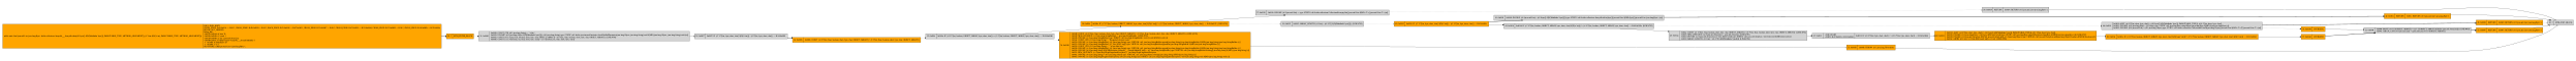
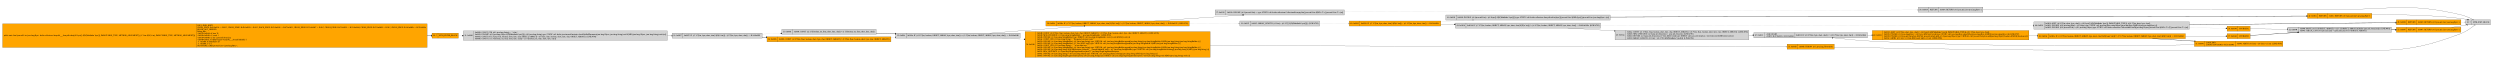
  digraph {
    fontname="Liberation Serif"
    rankdir=LR
    node [fillcolor=orange fontname="Liberation Serif" shape=record style=filled]
    edge [arrowhead=tee fontname="Liberation Serif" style=solid]
    n1 [label="{29\:\ ?|MTH_ENTER_BLOCK\l}"]
    n2 [fillcolor=lightgrey label="{31\:\ 0x0000|0x0000: CONST_STR  (r0 I:java.lang.String) =  \"\<this\>\" \l0x0002: INVOKE  (r6 I:java.lang.Object A[D('$this$take' byte[])]), (r0 I:java.lang.String) type: STATIC call: kotlin.jvm.internal.Intrinsics.checkNotNullParameter(java.lang.Object, java.lang.String):void A[MD:(java.lang.Object, java.lang.String):void (m)]\l0x0005: CONST  (r0 I:??[int, float, boolean, short, byte, char, OBJECT, ARRAY]) = (0 ??[int, float, boolean, short, byte, char, OBJECT, ARRAY])  (LINE:4790)\l0x0006: CONST  (r1 I:??[boolean, int, float, short, byte, char]) = (1 ??[boolean, int, float, short, byte, char]) \l}"]
    n3 [fillcolor=lightgrey label="{32\:\ 0x0007|0x0007: IF  (r7 I:??[int, byte, short, char] A[D('n' int)]) \< (0 ??[int, byte, short, char])  \-\> B:34:0x000b \l}"]
+   n4 [fillcolor=lightgrey label="{33\:\ 0x0009|0x0009: CONST  (r2 I:??[boolean, int, float, short, byte, char]) = (1 ??[boolean, int, float, short, byte, char]) \l}"]
    n5 [label="{34\:\ 0x000b|0x000b: CONST  (r2 I:??[int, float, boolean, short, byte, char, OBJECT, ARRAY]) = (0 ??[int, float, boolean, short, byte, char, OBJECT, ARRAY]) \l}"]
    n6 [fillcolor=lightgrey label="{35\:\ 0x000c|0x000c: IF  (r2 I:??[int, boolean, OBJECT, ARRAY, byte, short, char]) == (0 ??[int, boolean, OBJECT, ARRAY, byte, short, char])  \-\> B:54:0x0048 \l}"]
    n7 [label="{36\:\ 0x000e|0x000e: IF  (r7 I:??[int, boolean, OBJECT, ARRAY, byte, short, char] A[D('n' int)]) != (0 ??[int, boolean, OBJECT, ARRAY, byte, short, char])  \-\> B:39:0x0015  (LINE:4791)\l}"]
    n8 [label="{54\:\ 0x0048|0x0048: CONST  (r0 I:??[int, float, boolean, short, byte, char, OBJECT, ARRAY]) = (0 ??[int, float, boolean, short, byte, char, OBJECT, ARRAY])  (LINE:24725)\l0x0049: NEW_INSTANCE  (r1 I:java.lang.StringBuilder) =  java.lang.StringBuilder  (LINE:4790)\l0x004b: INVOKE  (r1 I:java.lang.StringBuilder) type: DIRECT call: java.lang.StringBuilder.\<init\>():void A[MD:():void (c)]\l0x004e: CONST_STR  (r2 I:java.lang.String) =  \"Requested element count \" \l0x0050: INVOKE  (r1 I:java.lang.StringBuilder), (r2 I:java.lang.String) type: VIRTUAL call: java.lang.StringBuilder.append(java.lang.String):java.lang.StringBuilder A[MD:(java.lang.String):java.lang.StringBuilder (c)]\l0x0053: INVOKE  (r1 I:java.lang.StringBuilder), (r7 I:int A[D('n' int)]) type: VIRTUAL call: java.lang.StringBuilder.append(int):java.lang.StringBuilder A[MD:(int):java.lang.StringBuilder (c)]\l0x0056: CONST_STR  (r2 I:java.lang.String) =  \" is less than zero.\" \l0x0058: INVOKE  (r1 I:java.lang.StringBuilder), (r2 I:java.lang.String) type: VIRTUAL call: java.lang.StringBuilder.append(java.lang.String):java.lang.StringBuilder A[MD:(java.lang.String):java.lang.StringBuilder (c)]\l0x005b: INVOKE  (r0 I:java.lang.String A[D('$i$a$\-require\-ArraysKt___ArraysKt$take$2' int)]) = (r1 I:java.lang.StringBuilder) type: VIRTUAL call: java.lang.StringBuilder.toString():java.lang.String A[MD:():java.lang.String (c)]\l0x005f: NEW_INSTANCE  (r1 I:java.lang.IllegalArgumentException) =  java.lang.IllegalArgumentException \l0x0061: INVOKE  (r0 I:java.lang.String) = (r0 I:java.lang.Object) type: VIRTUAL call: java.lang.Object.toString():java.lang.String A[MD:():java.lang.String (c)]\l0x0065: INVOKE  (r1 I:java.lang.IllegalArgumentException), (r0 I:java.lang.String) type: DIRECT call: java.lang.IllegalArgumentException.\<init\>(java.lang.String):void A[MD:(java.lang.String):void (c)]\l}"]
    n9 [fillcolor=lightgrey label="{37\:\ 0x0010|0x0010: INVOKE  (r0 I:java.util.List) =  type: STATIC call: kotlin.collections.CollectionsKt.emptyList():java.util.List A[MD:\<T\>:():java.util.List\<T\> (m)]\l}"]
    n10 [fillcolor=lightgrey label="{39\:\ 0x0015|0x0015: ARRAY_LENGTH  (r2 I:int) = (r6 I:??[] A[D('$this$take' byte[])])  (LINE:4792)\l}"]
    n11 [label="{55\:\ 0x0068|0x0068: THROW  (r1 I:java.lang.Throwable) \l}"]
    n12 [fillcolor=lightgrey label="{38\:\ 0x0014|RETURN\l|0x0014: RETURN  (r0 I:java.util.List\<java.lang.Byte\>) \l}"]
    n13 [label="{40\:\ 0x0016|0x0016: IF  (r7 I:??[int, byte, short, char] A[D('n' int)]) \< (r2 I:??[int, byte, short, char])  \-\> B:43:0x001d \l}"]
    n14 [fillcolor=lightgrey label="{30\:\ ?|MTH_EXIT_BLOCK\l}"]
    n15 [fillcolor=lightgrey label="{41\:\ 0x0018|0x0018: INVOKE  (r0 I:java.util.List) = (r6 I:byte[] A[D('$this$take' byte[])]) type: STATIC call: kotlin.collections.ArraysKt.toList(byte[]):java.util.List A[MD:(byte[]):java.util.List\<java.lang.Byte\> (m)]\l}"]
    n16 [fillcolor=lightgrey label="{43\:\ 0x001d|0x001d: IF  (r7 I:??[int, boolean, OBJECT, ARRAY, byte, short, char] A[D('n' int)]) != (r1 I:??[int, boolean, OBJECT, ARRAY, byte, short, char])  \-\> B:46:0x002a  (LINE:4793)\l}"]
    n17 [label="{42\:\ 0x001c|RETURN\l|0x001c: RETURN  (r0 I:java.util.List\<java.lang.Byte\>) \l}"]
    n18 [fillcolor=lightgrey label="{44\:\ 0x001f|0x001f: AGET  (r0 I:??[int, short, byte, char]) = (r6 I:byte[] A[D('$this$take' byte[]), IMMUTABLE_TYPE]), (r0 I:??[int, short, byte, char]) \l0x0021: INVOKE  (r0 I:java.lang.Byte) = (r0 I:byte) type: STATIC call: java.lang.Byte.valueOf(byte):java.lang.Byte A[MD:(byte):java.lang.Byte (c)]\l0x0025: INVOKE  (r0 I:java.util.List) = (r0 I:java.lang.Object) type: STATIC call: kotlin.collections.CollectionsKt.listOf(java.lang.Object):java.util.List A[MD:\<T\>:(T):java.util.List\<T\> (m)]\l}"]
    n19 [fillcolor=lightgrey label="{46\:\ 0x002a|0x002a: CONST  (r1 I:??[int, float, boolean, short, byte, char, OBJECT, ARRAY]) = (0 ??[int, float, boolean, short, byte, char, OBJECT, ARRAY])  (LINE:4794)\l0x002b: NEW_INSTANCE  (r2 I:java.util.ArrayList) =  java.util.ArrayList  (LINE:4795)\l0x002d: INVOKE  (r2 I:java.util.ArrayList), (r7 I:int A[D('n' int)]) type: DIRECT call: java.util.ArrayList.\<init\>(int):void A[MD:(int):void (c)]\l0x0030: ARRAY_LENGTH  (r3 I:int) = (r6 I:??[] A[D('$this$take' byte[])])  (LINE:4796)\l}"]
    n20 [label="{45\:\ 0x0029|RETURN\l|0x0029: RETURN  (r0 I:java.util.List\<java.lang.Byte\>) \l}"]
    n21 [label="{56\:\ 0x0044|SYNTHETIC\l}"]
    n22 [fillcolor=lightgrey label="{47\:\ 0x0031|LOOP_START\lLOOP:0: B:47:0x0031\-\>B:51:0x0041\l|0x0031: IF  (r0 I:??[int, byte, short, char]) \>= (r3 I:??[int, byte, short, char])  \-\> B:56:0x0044 \l}"]
    n23 [label="{48\:\ 0x0033|0x0033: AGET  (r4 I:??[int, short, byte, char]) = (r6 I:byte[] A[D('$this$take' byte[]), IMMUTABLE_TYPE]), (r0 I:??[int, short, byte, char]) \l0x0035: INVOKE  (r5 I:java.lang.Byte) = (r4 I:byte A[D('item' byte)]) type: STATIC call: java.lang.Byte.valueOf(byte):java.lang.Byte A[MD:(byte):java.lang.Byte (c)] (LINE:4797)\l0x0039: INVOKE  (r2 I:java.util.ArrayList A[D('list' java.util.ArrayList)]), (r5 I:java.lang.Object) type: VIRTUAL call: java.util.ArrayList.add(java.lang.Object):boolean A[MD:(E):boolean (c)]\l0x003c: ARITH  (r1 I:int) = (r1 I:int A[D('count' int)]) + (1 int)  (LINE:4798)\l}"]
    n24 [label="{49\:\ 0x003e|0x003e: IF  (r1 I:??[int, boolean, OBJECT, ARRAY, byte, short, char] A[D('count' int)]) != (r7 I:??[int, boolean, OBJECT, ARRAY, byte, short, char] A[D('n' int)])  \-\> B:51:0x0041 \l}"]
    n25 [fillcolor=lightgrey label="{52\:\ 0x0044|0x0044: MOVE  (r0 I:??[OBJECT, ARRAY]) = (r2 I:??[OBJECT, ARRAY] A[D('list' java.util.ArrayList)])  (LINE:4801)\l0x0045: CHECK_CAST (r0 I:java.util.List) = (java.util.List) (r0 I:??[OBJECT, ARRAY]) \l}"]
+   n26 [label="{51\:\ 0x0041|LOOP_END\lLOOP:0: B:47:0x0031\-\>B:51:0x0041\l|0x0041: ARITH  (r0 I:int) = (r0 I:int) + (1 int)  (LINE:4796)\l}"]
    n27 [label="{57\:\ 0x0044|SYNTHETIC\l}"]
    n28 [label="{53\:\ 0x0047|RETURN\l|0x0047: RETURN  (r0 I:java.util.List\<java.lang.Byte\>) \l}"]
    n29 [label="{public static final java.util.List\<java.lang.Byte\> kotlin.collections.ArraysKt___ArraysKt.take((r6 I:byte[] A[D('$this$take' byte[]), IMMUTABLE_TYPE, METHOD_ARGUMENT]), (r7 I:int A[D('n' int), IMMUTABLE_TYPE, METHOD_ARGUMENT]))  | USE_LINES_HINTS\lCROSS_EDGE: B:42:0x001c \-\> B:30:?, CROSS_EDGE: B:45:0x0029 \-\> B:30:?, BACK_EDGE: B:51:0x0041 \-\> B:47:0x0031, CROSS_EDGE: B:53:0x0047 \-\> B:30:?, CROSS_EDGE: B:47:0x0031 \-\> B:52:0x0044, CROSS_EDGE: B:55:0x0068 \-\> B:30:?, CROSS_EDGE: B:34:0x000b \-\> B:35:0x000c\lINLINE_NOT_NEEDED\lDebug Info:\l  0x0035\-0x0044: r4 'item' B\l  0x002b\-0x0048: r1 'count' I\l  0x0030\-0x0048: r2 'list' Ljava\/util\/ArrayList;\l  0x0049\-0x005f: r0 '$i$a$\-require\-ArraysKt___ArraysKt$take$2' I\l  \-1 \-0x0068: r6 '$this$take' [B\l  \-1 \-0x0068: r7 'n' I\lSIGNATURE: ([BI)Ljava\/util\/List\<Ljava\/lang\/Byte;\>;\l}"]
    n1 -> n2 [arrowhead=dot style=dotted]
    n2 -> n3
+   n3 -> n4 [arrowhead=dot style=dotted]
    n3 -> n5 [style=bold]
+   n4 -> n6 [style=bold]
    n5 -> n6 [style=dotted]
    n6 -> n7
    n6 -> n8 [arrowhead=dot style=dotted]
    n7 -> n9 [arrowhead=dot]
    n7 -> n10 [arrowhead=odot style=dotted]
    n8 -> n11 [arrowhead=odot]
    n9 -> n12 [arrowhead=odot style=dotted]
    n10 -> n13 [arrowhead=odot style=dotted]
    n11 -> n14 [arrowhead=odot]
    n12 -> n14 [arrowhead=odot]
-   n13 -> n15 [arrowhead=odot style=bold]
+   n13 -> n15 [arrowhead=odot style=dotted]
    n13 -> n16 [arrowhead=dot]
    n15 -> n17 [style=bold]
    n16 -> n18 [style=dotted]
    n16 -> n19
    n17 -> n14 [arrowhead=dot]
    n18 -> n20 [style=bold]
    n18 -> n21 [arrowhead=dot style=dotted]
    n19 -> n22 [arrowhead=dot]
    n20 -> n14 [arrowhead=odot style=dotted]
    n21 -> n25
    n22 -> n23
    n23 -> n24
+   n24 -> n26 [arrowhead=odot style=bold]
    n24 -> n27 [arrowhead=dot]
    n25 -> n28 [arrowhead=dot style=bold]
+   n26 -> n22
    n27 -> n25 [arrowhead=dot style=bold]
    n28 -> n14
    n29 -> n1 [style=bold]
  }
